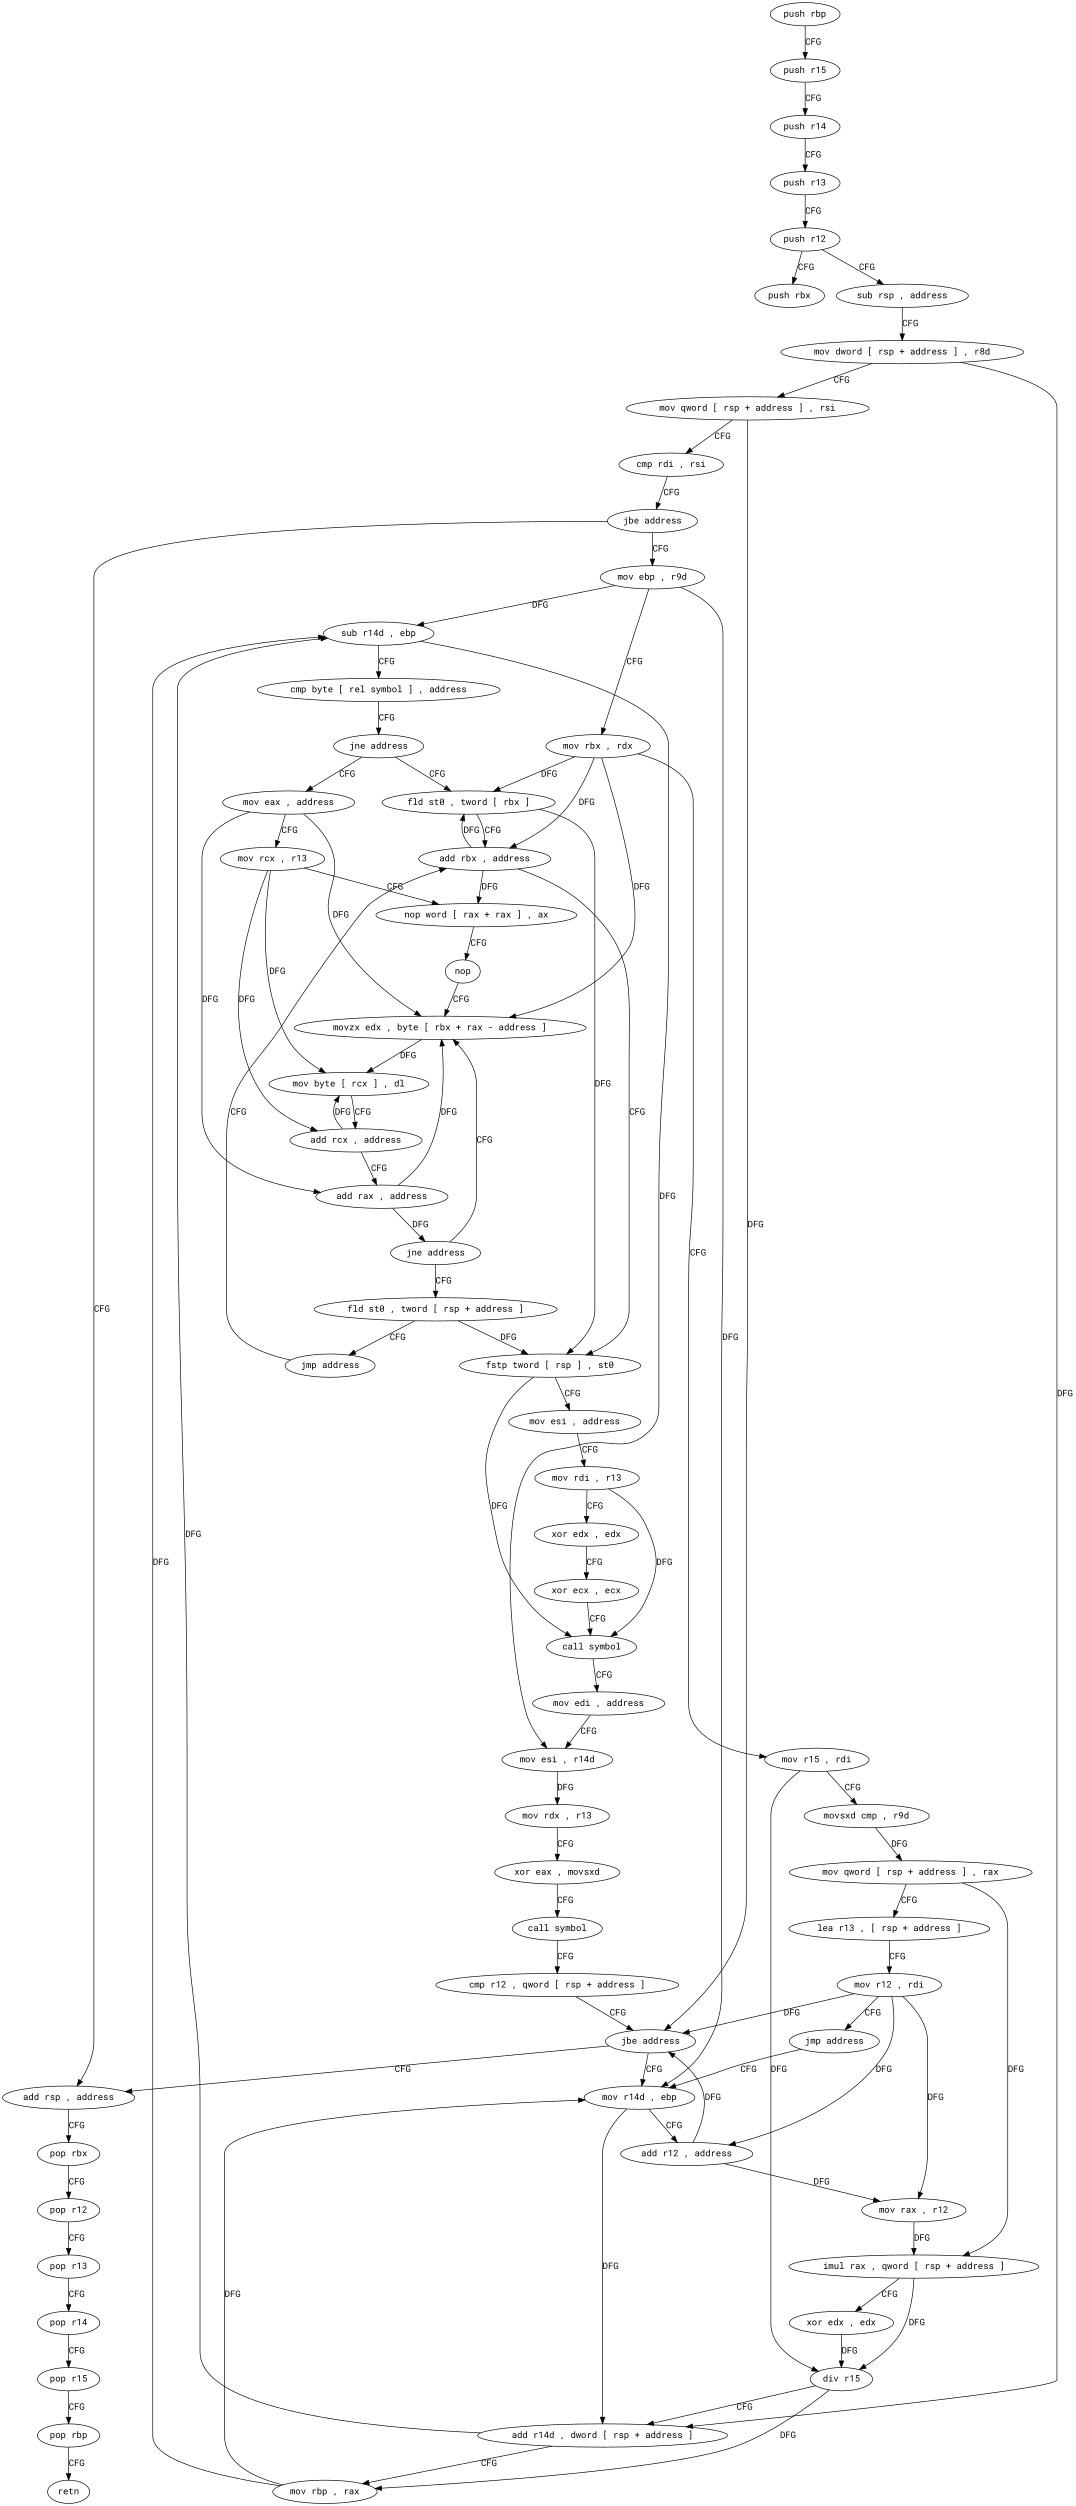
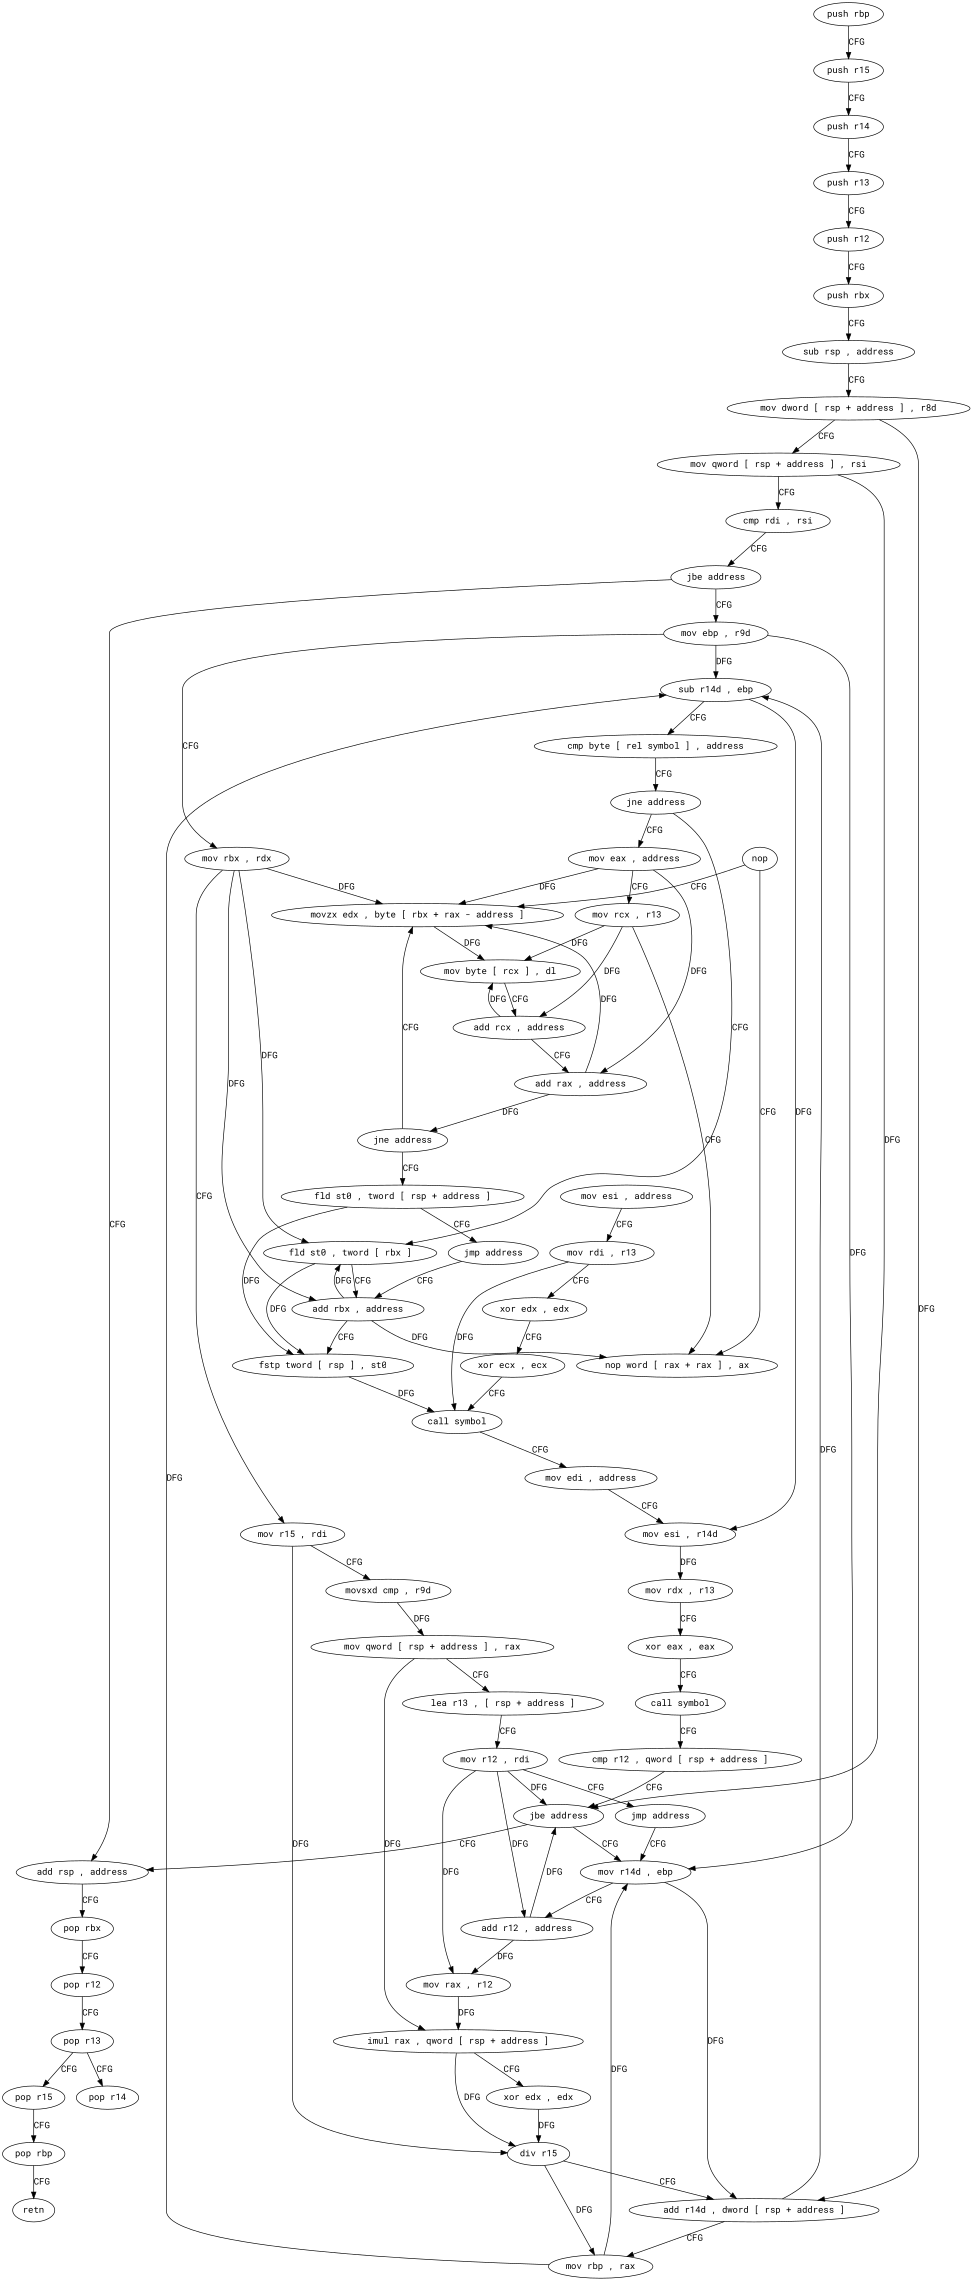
  digraph {
    fontname="Roboto Mono"
    node [fontname="Roboto Mono"]
    edge [fontname="Roboto Mono"]
    n1 [label="push rbp"]
    n2 [label="push r15"]
    n3 [label="push r14"]
    n4 [label="push r13"]
    n5 [label="push r12"]
    n6 [label="push rbx"]
    n7 [label="sub rsp , address"]
    n8 [label="mov dword [ rsp + address ] , r8d"]
    n9 [label="mov qword [ rsp + address ] , rsi"]
    n10 [label="add r14d , dword [ rsp + address ]"]
    n11 [label="cmp rdi , rsi"]
    n12 [label="jbe address"]
    n13 [label="sub r14d , ebp"]
    n14 [label="mov rbp , rax"]
    n15 [label="jbe address"]
    n16 [label="add rsp , address"]
    n17 [label="mov r14d , ebp"]
    n18 [label="mov ebp , r9d"]
    n19 [label="pop rbx"]
    n20 [label="mov rbx , rdx"]
    n21 [label="pop r12"]
    n22 [label="mov r15 , rdi"]
    n23 [label="fld st0 , tword [ rbx ]"]
    n24 [label="add rbx , address"]
    n25 [label="movzx edx , byte [ rbx + rax - address ]"]
    n26 [label="add r12 , address"]
    n27 [label="cmp byte [ rel symbol ] , address"]
    n28 [label="mov esi , r14d"]
    n29 [label="pop r13"]
    n30 [label="pop r14"]
    n31 [label="pop r15"]
    n32 [label="pop rbp"]
    n33 [label=retn]
    n34 [label="movsxd cmp , r9d"]
    n35 [label="div r15"]
    n36 [label="fstp tword [ rsp ] , st0"]
    n37 [label="nop word [ rax + rax ] , ax"]
    n38 [label="mov byte [ rcx ] , dl"]
    n39 [label="mov qword [ rsp + address ] , rax"]
    n40 [label="lea r13 , [ rsp + address ]"]
    n41 [label="imul rax , qword [ rsp + address ]"]
    n42 [label="mov r12 , rdi"]
    n43 [label="xor edx , edx"]
    n44 [label="jmp address"]
    n45 [label="mov rax , r12"]
    n46 [label="jne address"]
    n47 [label="mov rdx , r13"]
    n48 [label="mov eax , address"]
    n49 [label="mov rcx , r13"]
    n50 [label="add rax , address"]
    n51 [label="mov esi , address"]
    n52 [label="call symbol"]
    n53 [label="add rcx , address"]
    n54 [label="jne address"]
    n55 [label=nop]
    n56 [label="fld st0 , tword [ rsp + address ]"]
    n57 [label="jmp address"]
    n58 [label="mov rdi , r13"]
    n59 [label="mov edi , address"]
    n60 [label="xor edx , edx"]
    n61 [label="xor ecx , ecx"]
-   n62 [label="xor eax , movsxd"]
+   n62 [label="xor eax , eax"]
    n63 [label="call symbol"]
    n64 [label="cmp r12 , qword [ rsp + address ]"]
    n1 -> n2 [label=CFG]
    n2 -> n3 [label=CFG]
    n3 -> n4 [label=CFG]
    n4 -> n5 [label=CFG]
    n5 -> n6 [label=CFG]
-   n5 -> n7 [label=CFG]
+   n6 -> n7 [label=CFG]
    n7 -> n8 [label=CFG]
    n8 -> n9 [label=CFG]
    n8 -> n10 [label=DFG]
    n9 -> n11 [label=CFG]
    n9 -> n12 [label=DFG]
    n10 -> n13 [label=DFG]
    n10 -> n14 [label=CFG]
    n11 -> n15 [label=CFG]
    n12 -> n16 [label=CFG]
    n12 -> n17 [label=CFG]
    n13 -> n27 [label=CFG]
    n13 -> n28 [label=DFG]
    n14 -> n13 [label=DFG]
    n14 -> n17 [label=DFG]
    n15 -> n16 [label=CFG]
    n15 -> n18 [label=CFG]
    n16 -> n19 [label=CFG]
    n17 -> n10 [label=DFG]
    n17 -> n26 [label=CFG]
    n18 -> n13 [label=DFG]
    n18 -> n17 [label=DFG]
    n18 -> n20 [label=CFG]
    n19 -> n21 [label=CFG]
    n20 -> n22 [label=CFG]
    n20 -> n23 [label=DFG]
    n20 -> n24 [label=DFG]
    n20 -> n25 [label=DFG]
    n21 -> n29 [label=CFG]
    n22 -> n34 [label=CFG]
    n22 -> n35 [label=DFG]
    n23 -> n24 [label=CFG]
    n23 -> n36 [label=DFG]
    n24 -> n23 [label=DFG]
    n24 -> n36 [label=CFG]
    n24 -> n37 [label=DFG]
    n25 -> n38 [label=DFG]
    n26 -> n12 [label=DFG]
    n26 -> n45 [label=DFG]
    n27 -> n46 [label=CFG]
    n28 -> n47 [label=DFG]
    n29 -> n30 [label=CFG]
-   n30 -> n31 [label=CFG]
+   n29 -> n31 [label=CFG]
    n31 -> n32 [label=CFG]
    n32 -> n33 [label=CFG]
    n34 -> n39 [label=DFG]
    n35 -> n10 [label=CFG]
    n35 -> n14 [label=DFG]
-   n36 -> n51 [label=CFG]
    n36 -> n52 [label=DFG]
-   n37 -> n55 [label=CFG]
+   n55 -> n37 [label=CFG]
    n38 -> n53 [label=CFG]
    n39 -> n40 [label=CFG]
    n39 -> n41 [label=DFG]
    n40 -> n42 [label=CFG]
    n41 -> n35 [label=DFG]
    n41 -> n43 [label=CFG]
    n42 -> n12 [label=DFG]
    n42 -> n26 [label=DFG]
    n42 -> n44 [label=CFG]
    n42 -> n45 [label=DFG]
    n43 -> n35 [label=DFG]
    n44 -> n17 [label=CFG]
    n45 -> n41 [label=DFG]
    n46 -> n23 [label=CFG]
    n46 -> n48 [label=CFG]
    n47 -> n62 [label=CFG]
    n48 -> n25 [label=DFG]
    n48 -> n49 [label=CFG]
    n48 -> n50 [label=DFG]
    n49 -> n37 [label=CFG]
    n49 -> n38 [label=DFG]
    n49 -> n53 [label=DFG]
    n50 -> n25 [label=DFG]
    n50 -> n54 [label=DFG]
    n51 -> n58 [label=CFG]
    n52 -> n59 [label=CFG]
    n53 -> n38 [label=DFG]
    n53 -> n50 [label=CFG]
    n54 -> n25 [label=CFG]
    n54 -> n56 [label=CFG]
    n55 -> n25 [label=CFG]
    n56 -> n36 [label=DFG]
    n56 -> n57 [label=CFG]
    n57 -> n24 [label=CFG]
    n58 -> n52 [label=DFG]
    n58 -> n60 [label=CFG]
    n59 -> n28 [label=CFG]
    n60 -> n61 [label=CFG]
    n61 -> n52 [label=CFG]
    n62 -> n63 [label=CFG]
    n63 -> n64 [label=CFG]
    n64 -> n12 [label=CFG]
  }
